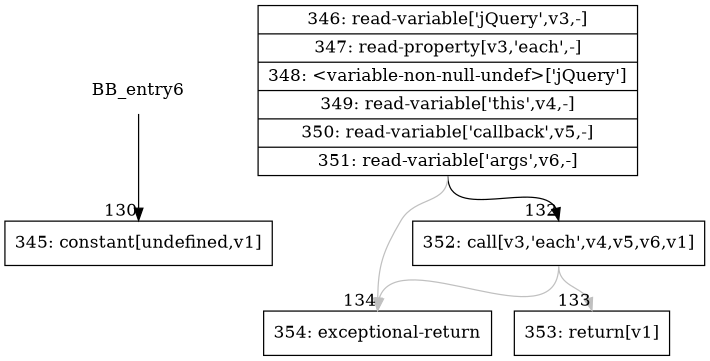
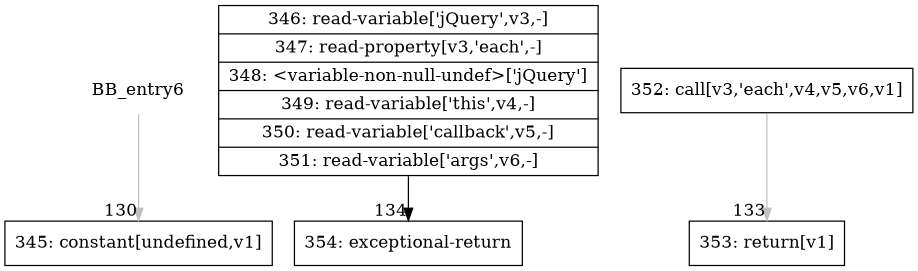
  digraph {
    rankdir=TD
    node [shape=record]
    edge [headport=n tailport=s color=gray]
    n1 [label=BB_entry6 shape=none]
    n2 [label="{345: constant[undefined,v1]}"]
    n3 [label="{346: read-variable['jQuery',v3,-]|347: read-property[v3,'each',-]|348: \<variable-non-null-undef\>['jQuery']|349: read-variable['this',v4,-]|350: read-variable['callback',v5,-]|351: read-variable['args',v6,-]}"]
    n4 [label="{352: call[v3,'each',v4,v5,v6,v1]}"]
    n5 [label="{354: exceptional-return}"]
    n6 [label="{353: return[v1]}"]
-   n1 -> n2 [headlabel="    130" color=""]
-   n3 -> n4 [headlabel="      132" color=""]
-   n3 -> n5 [headlabel="      134"]
-   n4 -> n5
+   n1 -> n2 [headlabel="    130"]
+   n3 -> n5 [color=black headlabel="      134"]
    n4 -> n6 [headlabel="      133"]
  }
